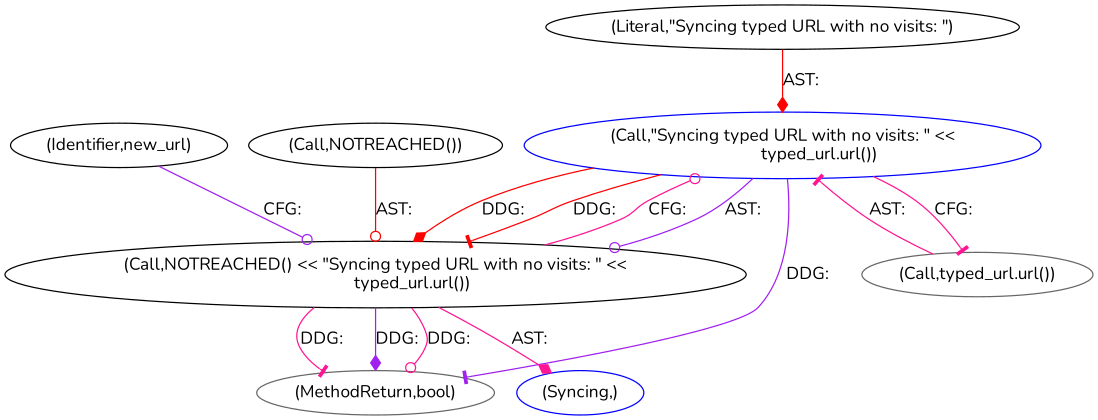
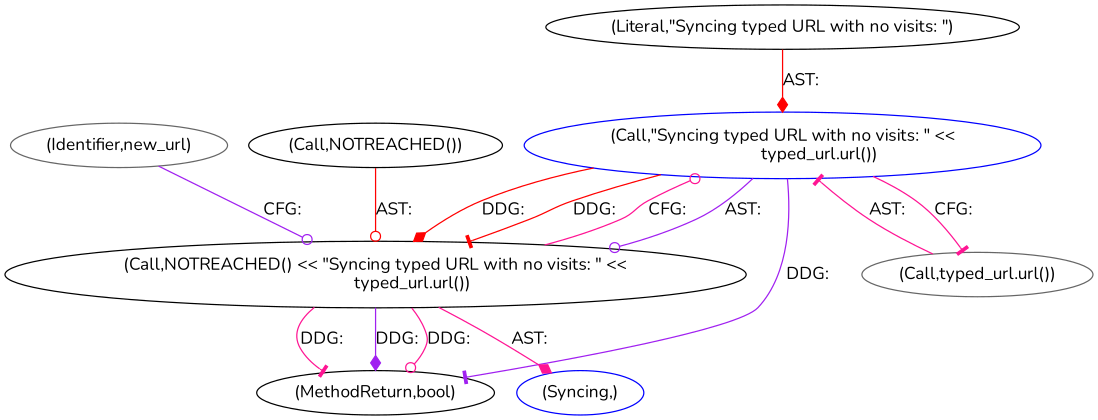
  digraph {
    fontname=Nunito
    node [color=black fontname=Nunito]
    edge [arrowhead=odot color=deeppink fontname=Nunito]
    n1 [color=blue label="(Call,\"Syncing typed URL with no visits: \" <<\n                typed_url.url())"]
    n2 [label="(Call,NOTREACHED() << \"Syncing typed URL with no visits: \" <<\n                typed_url.url())"]
-   n3 [color=gray40 label="(MethodReturn,bool)"]
+   n3 [label="(MethodReturn,bool)"]
    n4 [color=gray40 label="(Call,typed_url.url())"]
    n5 [color=blue label="(Syncing,)"]
-   n6 [label="(Identifier,new_url)"]
+   n6 [color=gray40 label="(Identifier,new_url)"]
    n7 [label="(Literal,\"Syncing typed URL with no visits: \")"]
    n8 [label="(Call,NOTREACHED())"]
    n1 -> n2 [color=purple label="AST: "]
    n1 -> n2 [arrowhead=diamond color=red label="DDG: "]
    n1 -> n2 [arrowhead=tee color=red label="DDG: "]
    n1 -> n3 [arrowhead=tee color=purple label="DDG: "]
    n1 -> n4 [arrowhead=tee label="CFG: "]
    n2 -> n1 [label="CFG: "]
    n2 -> n3 [arrowhead=tee label="DDG: "]
    n2 -> n3 [arrowhead=diamond color=purple label="DDG: "]
    n2 -> n3 [label="DDG: "]
    n2 -> n5 [arrowhead=diamond label="AST: "]
    n4 -> n1 [arrowhead=tee label="AST: "]
    n6 -> n2 [color=purple label="CFG: "]
    n7 -> n1 [arrowhead=diamond color=red label="AST: "]
    n8 -> n2 [color=red label="AST: "]
  }
